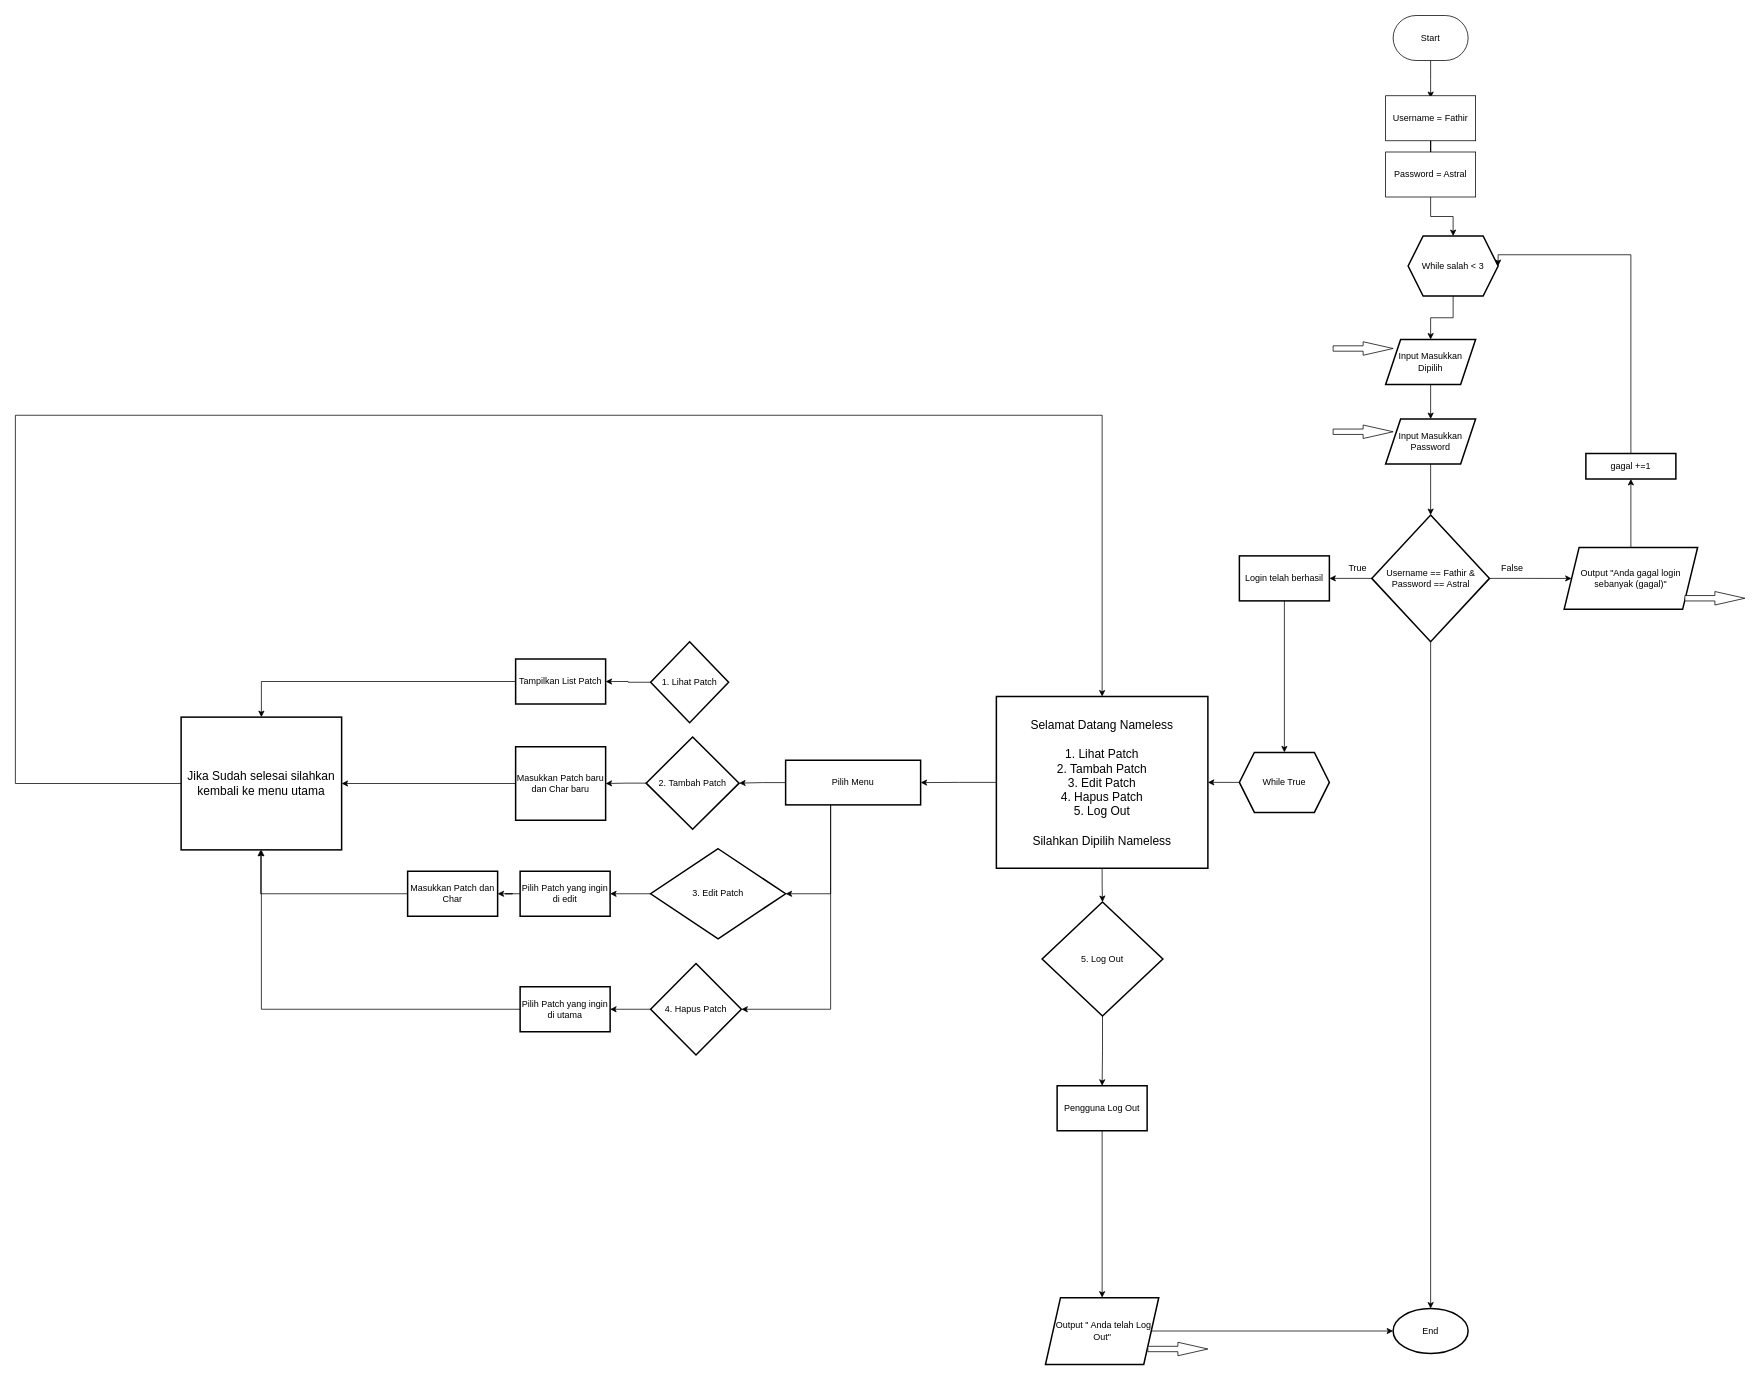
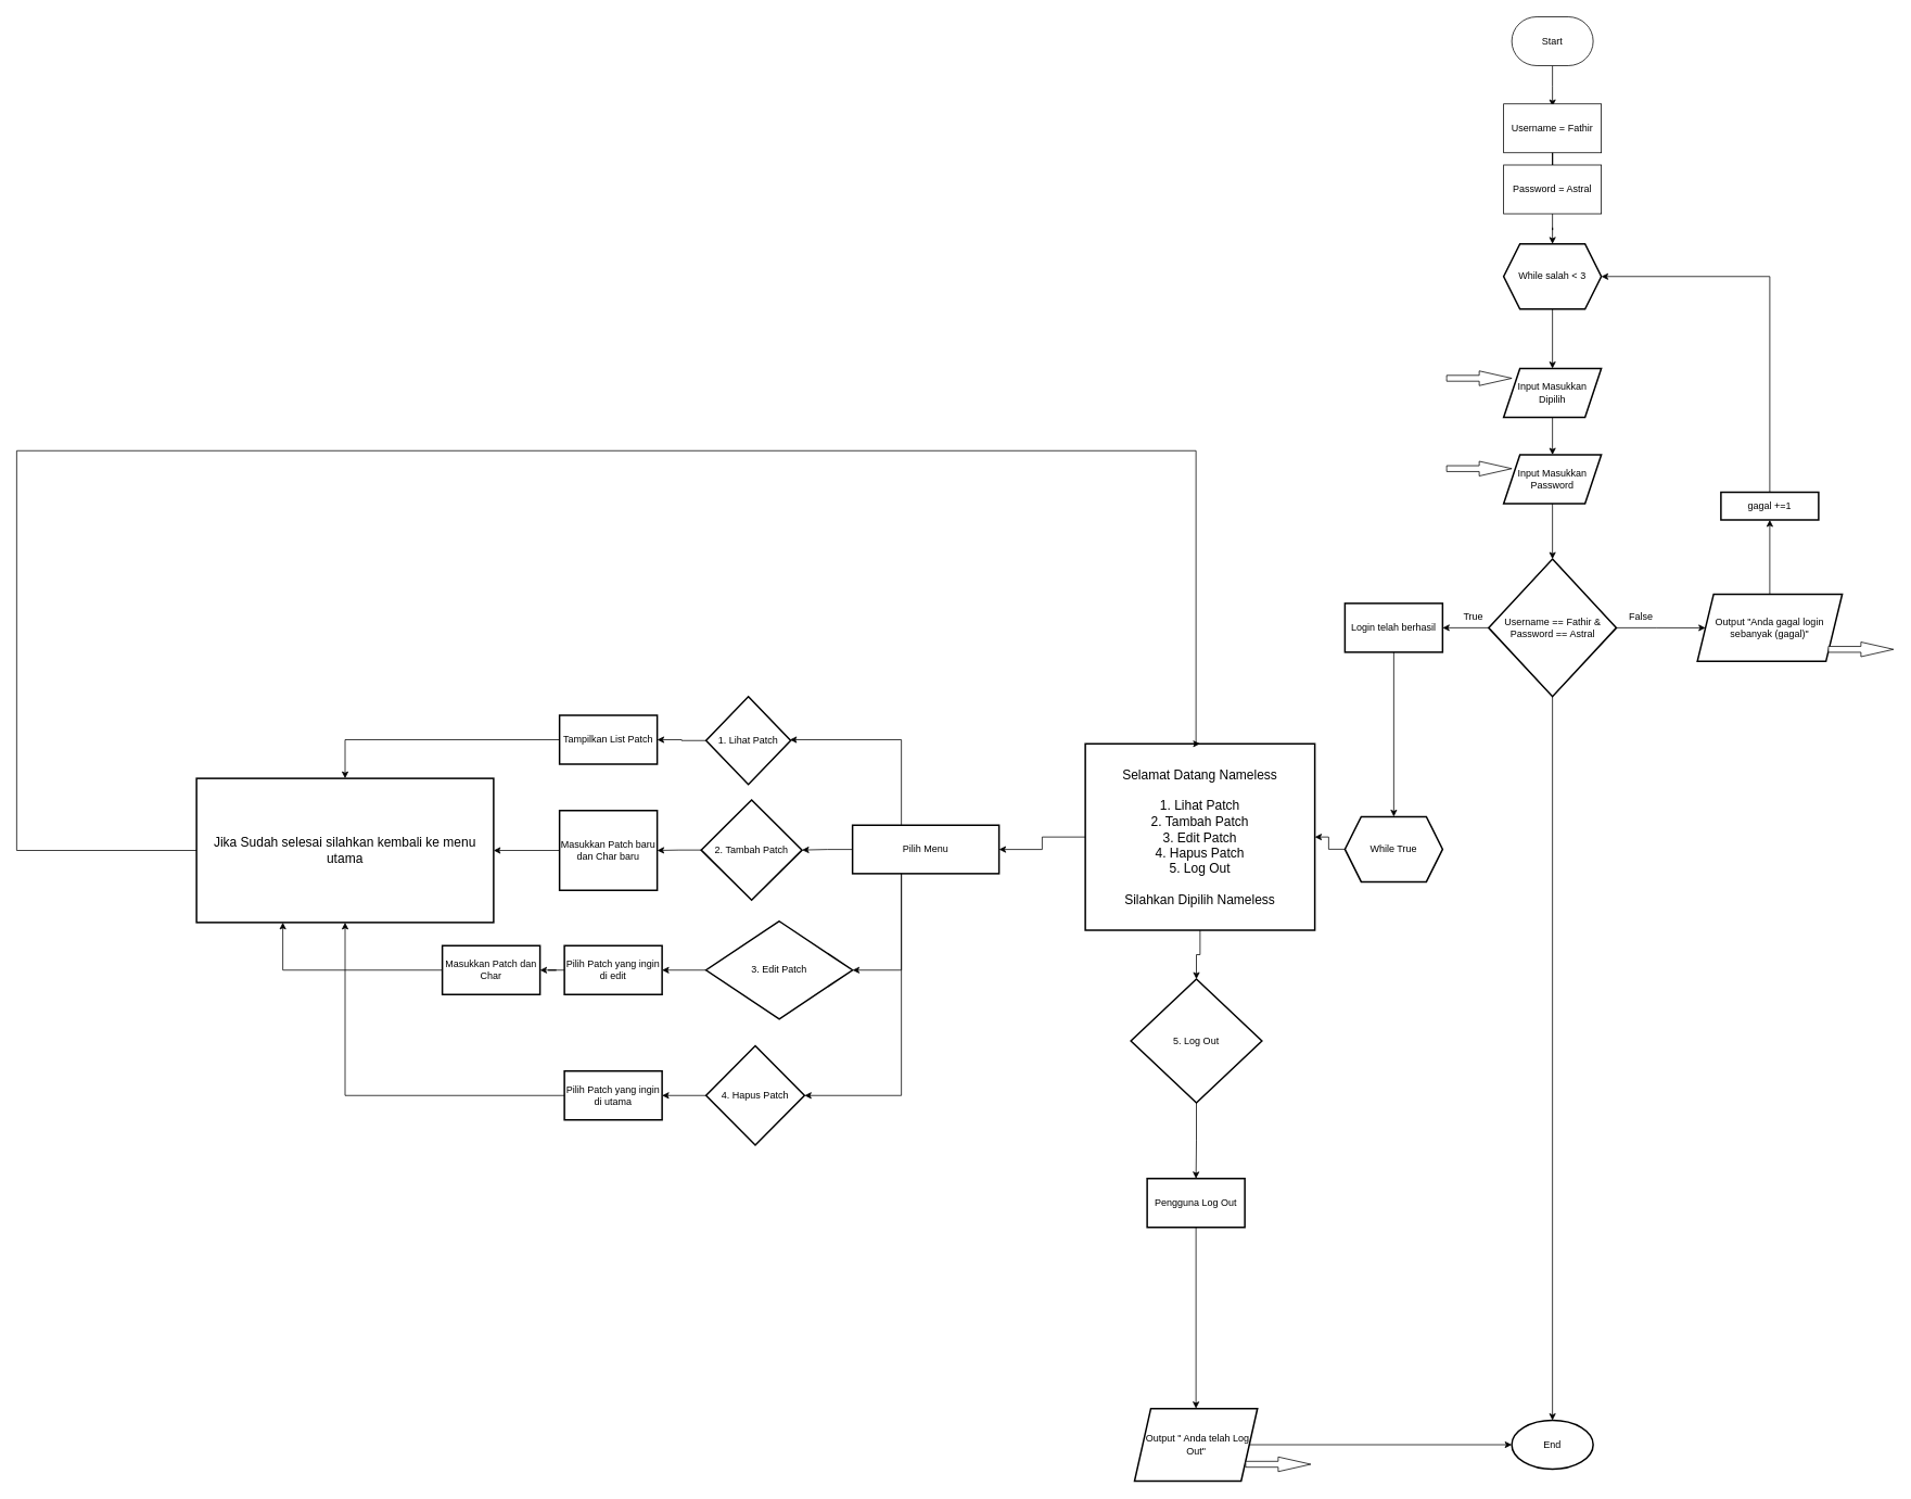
  <mxCell id="0" />
  <mxCell id="1" parent="0" />
  <mxCell id="2" value="" style="edgeStyle=orthogonalEdgeStyle;rounded=0;orthogonalLoop=1;jettySize=auto;html=1;strokeWidth=1;" edge="1" parent="1" source="3"><mxGeometry relative="1" as="geometry"><mxPoint x="1907" y="130" as="targetPoint" /></mxGeometry></mxCell>
  <mxCell id="3" value="Start" style="strokeWidth=1;html=1;shape=mxgraph.flowchart.terminator;whiteSpace=wrap;" vertex="1" parent="1"><mxGeometry x="1857" y="20" width="100" height="60" as="geometry" /></mxCell>
  <mxCell id="4" value="" style="edgeStyle=orthogonalEdgeStyle;rounded=0;orthogonalLoop=1;jettySize=auto;html=1;strokeWidth=1;endArrow=none;" edge="1" parent="1" source="5" target="7"><mxGeometry relative="1" as="geometry" /></mxCell>
  <mxCell id="5" value="Username = Fathir" style="whiteSpace=wrap;html=1;strokeWidth=1;" vertex="1" parent="1"><mxGeometry x="1847" y="127" width="120" height="60" as="geometry" /></mxCell>
  <mxCell id="6" value="" style="edgeStyle=orthogonalEdgeStyle;rounded=0;orthogonalLoop=1;jettySize=auto;html=1;strokeWidth=1;" edge="1" parent="1" source="7" target="9"><mxGeometry relative="1" as="geometry" /></mxCell>
  <mxCell id="7" value="Password = Astral" style="whiteSpace=wrap;html=1;strokeWidth=1;" vertex="1" parent="1"><mxGeometry x="1847" y="202" width="120" height="60" as="geometry" /></mxCell>
  <mxCell id="8" value="" style="edgeStyle=orthogonalEdgeStyle;rounded=0;orthogonalLoop=1;jettySize=auto;html=1;" edge="1" parent="1" source="9" target="11"><mxGeometry relative="1" as="geometry" /></mxCell>
- <mxCell id="9" value="While salah &amp;lt; 3" style="shape=hexagon;perimeter=hexagonPerimeter2;whiteSpace=wrap;html=1;fixedSize=1;strokeWidth=2;" vertex="1" parent="1"><mxGeometry x="1877" y="314" width="120" height="80" as="geometry" /></mxCell>
+ <mxCell id="9" value="While salah &amp;lt; 3" style="shape=hexagon;perimeter=hexagonPerimeter2;whiteSpace=wrap;html=1;fixedSize=1;strokeWidth=2;" vertex="1" parent="1"><mxGeometry x="1847" y="299" width="120" height="80" as="geometry" /></mxCell>
  <mxCell id="10" value="" style="edgeStyle=orthogonalEdgeStyle;rounded=0;orthogonalLoop=1;jettySize=auto;html=1;" edge="1" parent="1" source="11" target="13"><mxGeometry relative="1" as="geometry" /></mxCell>
  <mxCell id="11" value="Input Masukkan Dipilih" style="shape=parallelogram;perimeter=parallelogramPerimeter;whiteSpace=wrap;html=1;fixedSize=1;strokeWidth=2;" vertex="1" parent="1"><mxGeometry x="1847" y="452" width="120" height="60" as="geometry" /></mxCell>
  <mxCell id="12" value="" style="edgeStyle=orthogonalEdgeStyle;rounded=0;orthogonalLoop=1;jettySize=auto;html=1;" edge="1" parent="1" source="13" target="17"><mxGeometry relative="1" as="geometry" /></mxCell>
  <mxCell id="13" value="Input Masukkan Password" style="shape=parallelogram;perimeter=parallelogramPerimeter;whiteSpace=wrap;html=1;fixedSize=1;strokeWidth=2;" vertex="1" parent="1"><mxGeometry x="1847" y="558" width="120" height="60" as="geometry" /></mxCell>
  <mxCell id="14" value="" style="edgeStyle=orthogonalEdgeStyle;rounded=0;orthogonalLoop=1;jettySize=auto;html=1;" edge="1" parent="1" source="17" target="19"><mxGeometry relative="1" as="geometry" /></mxCell>
  <mxCell id="15" value="" style="edgeStyle=orthogonalEdgeStyle;rounded=0;orthogonalLoop=1;jettySize=auto;html=1;entryX=0.5;entryY=0;entryDx=0;entryDy=0;entryPerimeter=0;" edge="1" parent="1" source="17" target="26"><mxGeometry relative="1" as="geometry"><mxPoint x="1907" y="1589" as="targetPoint" /></mxGeometry></mxCell>
  <mxCell id="16" value="" style="edgeStyle=orthogonalEdgeStyle;rounded=0;orthogonalLoop=1;jettySize=auto;html=1;" edge="1" parent="1" source="17" target="28"><mxGeometry relative="1" as="geometry" /></mxCell>
  <mxCell id="17" value="Username == Fathir &amp;amp; Password == Astral" style="rhombus;whiteSpace=wrap;html=1;strokeWidth=2;" vertex="1" parent="1"><mxGeometry x="1828.5" y="686" width="157" height="169" as="geometry" /></mxCell>
  <mxCell id="18" value="" style="edgeStyle=orthogonalEdgeStyle;rounded=0;orthogonalLoop=1;jettySize=auto;html=1;" edge="1" parent="1" source="19" target="24"><mxGeometry relative="1" as="geometry" /></mxCell>
  <mxCell id="19" value="Output &quot;Anda gagal login sebanyak (gagal)&quot;" style="shape=parallelogram;perimeter=parallelogramPerimeter;whiteSpace=wrap;html=1;fixedSize=1;strokeWidth=2;" vertex="1" parent="1"><mxGeometry x="2085" y="729.25" width="178" height="82.5" as="geometry" /></mxCell>
  <mxCell id="20" value="" style="html=1;shadow=0;dashed=0;align=center;verticalAlign=middle;shape=mxgraph.arrows2.arrow;dy=0.6;dx=40;notch=0;" vertex="1" parent="1"><mxGeometry x="1777" y="455" width="80" height="18" as="geometry" /></mxCell>
  <mxCell id="21" value="" style="html=1;shadow=0;dashed=0;align=center;verticalAlign=middle;shape=mxgraph.arrows2.arrow;dy=0.6;dx=40;notch=0;" vertex="1" parent="1"><mxGeometry x="1777" y="566" width="80" height="18" as="geometry" /></mxCell>
  <mxCell id="22" value="" style="html=1;shadow=0;dashed=0;align=center;verticalAlign=middle;shape=mxgraph.arrows2.arrow;dy=0.6;dx=40;notch=0;" vertex="1" parent="1"><mxGeometry x="2246" y="788" width="80" height="18" as="geometry" /></mxCell>
  <mxCell id="23" value="" style="edgeStyle=orthogonalEdgeStyle;rounded=0;orthogonalLoop=1;jettySize=auto;html=1;entryX=1;entryY=0.5;entryDx=0;entryDy=0;" edge="1" parent="1" source="24" target="9"><mxGeometry relative="1" as="geometry"><mxPoint x="1990" y="336" as="targetPoint" /><Array as="points"><mxPoint x="2174" y="339" /></Array></mxGeometry></mxCell>
  <mxCell id="24" value="gagal +=1" style="whiteSpace=wrap;html=1;strokeWidth=2;" vertex="1" parent="1"><mxGeometry x="2114" y="604" width="120" height="34" as="geometry" /></mxCell>
  <mxCell id="25" value="False" style="text;html=1;align=center;verticalAlign=middle;whiteSpace=wrap;rounded=0;" vertex="1" parent="1"><mxGeometry x="1985.5" y="742" width="60" height="30" as="geometry" /></mxCell>
  <mxCell id="26" value="End" style="strokeWidth=2;html=1;shape=mxgraph.flowchart.start_1;whiteSpace=wrap;" vertex="1" parent="1"><mxGeometry x="1857" y="1744" width="100" height="60" as="geometry" /></mxCell>
  <mxCell id="27" value="" style="edgeStyle=orthogonalEdgeStyle;rounded=0;orthogonalLoop=1;jettySize=auto;html=1;" edge="1" parent="1" source="28" target="30"><mxGeometry relative="1" as="geometry" /></mxCell>
  <mxCell id="28" value="Login telah berhasil" style="whiteSpace=wrap;html=1;strokeWidth=2;" vertex="1" parent="1"><mxGeometry x="1652" y="740.5" width="120" height="60" as="geometry" /></mxCell>
  <mxCell id="29" value="" style="edgeStyle=orthogonalEdgeStyle;rounded=0;orthogonalLoop=1;jettySize=auto;html=1;" edge="1" parent="1" source="30" target="33"><mxGeometry relative="1" as="geometry" /></mxCell>
  <mxCell id="30" value="While True" style="shape=hexagon;perimeter=hexagonPerimeter2;whiteSpace=wrap;html=1;fixedSize=1;strokeWidth=2;" vertex="1" parent="1"><mxGeometry x="1652" y="1002.5" width="120" height="80" as="geometry" /></mxCell>
  <mxCell id="31" value="" style="edgeStyle=orthogonalEdgeStyle;rounded=0;orthogonalLoop=1;jettySize=auto;html=1;" edge="1" parent="1" source="33" target="38"><mxGeometry relative="1" as="geometry" /></mxCell>
  <mxCell id="32" value="" style="edgeStyle=orthogonalEdgeStyle;rounded=0;orthogonalLoop=1;jettySize=auto;html=1;" edge="1" parent="1" source="33" target="60"><mxGeometry relative="1" as="geometry" /></mxCell>
- <mxCell id="33" value="&lt;font style=&quot;font-size: 16px;&quot;&gt;Selamat Datang Nameless&lt;br&gt;&lt;br&gt;&lt;/font&gt;&lt;div style=&quot;line-height: 120%; font-size: 16px;&quot;&gt;&lt;font style=&quot;font-size: 16px;&quot;&gt;1. Lihat Patch&lt;br&gt;2. Tambah Patch&lt;br&gt;3. Edit Patch&lt;br&gt;4. Hapus Patch&lt;br&gt;5. Log Out&lt;br&gt;&lt;br&gt;Silahkan Dipilih Nameless&lt;/font&gt;&lt;/div&gt;" style="whiteSpace=wrap;html=1;strokeWidth=2;" vertex="1" parent="1"><mxGeometry x="1328" y="928" width="282" height="229" as="geometry" /></mxCell>
+ <mxCell id="33" value="&lt;font style=&quot;font-size: 16px;&quot;&gt;Selamat Datang Nameless&lt;br&gt;&lt;br&gt;&lt;/font&gt;&lt;div style=&quot;line-height: 120%; font-size: 16px;&quot;&gt;&lt;font style=&quot;font-size: 16px;&quot;&gt;1. Lihat Patch&lt;br&gt;2. Tambah Patch&lt;br&gt;3. Edit Patch&lt;br&gt;4. Hapus Patch&lt;br&gt;5. Log Out&lt;br&gt;&lt;br&gt;Silahkan Dipilih Nameless&lt;/font&gt;&lt;/div&gt;" style="whiteSpace=wrap;html=1;strokeWidth=2;" vertex="1" parent="1"><mxGeometry x="1333" y="913" width="282" height="229" as="geometry" /></mxCell>
  <mxCell id="34" value="" style="edgeStyle=orthogonalEdgeStyle;rounded=0;orthogonalLoop=1;jettySize=auto;html=1;" edge="1" parent="1" source="38" target="40"><mxGeometry relative="1" as="geometry"><Array as="points"><mxPoint x="1107" y="1345" /></Array></mxGeometry></mxCell>
+ <mxCell id="35" value="" style="edgeStyle=orthogonalEdgeStyle;rounded=0;orthogonalLoop=1;jettySize=auto;html=1;" edge="1" parent="1" source="38" target="42"><mxGeometry relative="1" as="geometry"><Array as="points"><mxPoint x="1107" y="908" /></Array></mxGeometry></mxCell>
  <mxCell id="36" value="" style="edgeStyle=orthogonalEdgeStyle;rounded=0;orthogonalLoop=1;jettySize=auto;html=1;" edge="1" parent="1" source="38" target="44"><mxGeometry relative="1" as="geometry" /></mxCell>
  <mxCell id="37" value="" style="edgeStyle=orthogonalEdgeStyle;rounded=0;orthogonalLoop=1;jettySize=auto;html=1;" edge="1" parent="1" source="38" target="46"><mxGeometry relative="1" as="geometry"><Array as="points"><mxPoint x="1107" y="1191" /></Array></mxGeometry></mxCell>
  <mxCell id="38" value="Pilih Menu" style="whiteSpace=wrap;html=1;strokeWidth=2;" vertex="1" parent="1"><mxGeometry x="1047" y="1013" width="180" height="59.5" as="geometry" /></mxCell>
  <mxCell id="39" value="" style="edgeStyle=orthogonalEdgeStyle;rounded=0;orthogonalLoop=1;jettySize=auto;html=1;" edge="1" parent="1" source="40" target="56"><mxGeometry relative="1" as="geometry" /></mxCell>
  <mxCell id="40" value="4. Hapus Patch" style="rhombus;whiteSpace=wrap;html=1;strokeWidth=2;" vertex="1" parent="1"><mxGeometry x="867" y="1284" width="121" height="122" as="geometry" /></mxCell>
  <mxCell id="41" value="" style="edgeStyle=orthogonalEdgeStyle;rounded=0;orthogonalLoop=1;jettySize=auto;html=1;" edge="1" parent="1" source="42" target="48"><mxGeometry relative="1" as="geometry" /></mxCell>
  <mxCell id="42" value="1. Lihat Patch" style="rhombus;whiteSpace=wrap;html=1;strokeWidth=2;" vertex="1" parent="1"><mxGeometry x="867" y="855" width="104" height="108" as="geometry" /></mxCell>
  <mxCell id="43" value="" style="edgeStyle=orthogonalEdgeStyle;rounded=0;orthogonalLoop=1;jettySize=auto;html=1;" edge="1" parent="1" source="44" target="50"><mxGeometry relative="1" as="geometry" /></mxCell>
  <mxCell id="44" value="2. Tambah Patch" style="rhombus;whiteSpace=wrap;html=1;strokeWidth=2;" vertex="1" parent="1"><mxGeometry x="861" y="982" width="124" height="123" as="geometry" /></mxCell>
  <mxCell id="45" value="" style="edgeStyle=orthogonalEdgeStyle;rounded=0;orthogonalLoop=1;jettySize=auto;html=1;" edge="1" parent="1" source="46" target="52"><mxGeometry relative="1" as="geometry" /></mxCell>
  <mxCell id="46" value="3. Edit Patch" style="rhombus;whiteSpace=wrap;html=1;strokeWidth=2;" vertex="1" parent="1"><mxGeometry x="867" y="1131" width="180" height="120" as="geometry" /></mxCell>
  <mxCell id="47" style="edgeStyle=orthogonalEdgeStyle;rounded=0;orthogonalLoop=1;jettySize=auto;html=1;entryX=0.5;entryY=0;entryDx=0;entryDy=0;" edge="1" parent="1" source="48" target="58"><mxGeometry relative="1" as="geometry" /></mxCell>
  <mxCell id="48" value="Tampilkan List Patch" style="whiteSpace=wrap;html=1;strokeWidth=2;" vertex="1" parent="1"><mxGeometry x="687" y="878" width="120" height="60" as="geometry" /></mxCell>
  <mxCell id="49" style="edgeStyle=orthogonalEdgeStyle;rounded=0;orthogonalLoop=1;jettySize=auto;html=1;entryX=1;entryY=0.5;entryDx=0;entryDy=0;" edge="1" parent="1" source="50" target="58"><mxGeometry relative="1" as="geometry" /></mxCell>
  <mxCell id="50" value="Masukkan Patch baru dan Char baru" style="whiteSpace=wrap;html=1;strokeWidth=2;" vertex="1" parent="1"><mxGeometry x="687" y="995" width="120" height="98" as="geometry" /></mxCell>
  <mxCell id="51" value="" style="edgeStyle=orthogonalEdgeStyle;rounded=0;orthogonalLoop=1;jettySize=auto;html=1;" edge="1" parent="1" source="52" target="54"><mxGeometry relative="1" as="geometry" /></mxCell>
  <mxCell id="52" value="Pilih Patch yang ingin di edit" style="whiteSpace=wrap;html=1;strokeWidth=2;" vertex="1" parent="1"><mxGeometry x="693" y="1161" width="120" height="60" as="geometry" /></mxCell>
  <mxCell id="53" value="" style="edgeStyle=orthogonalEdgeStyle;rounded=0;orthogonalLoop=1;jettySize=auto;html=1;" edge="1" parent="1" source="54" target="58"><mxGeometry relative="1" as="geometry"><Array as="points"><mxPoint x="347" y="1191" /></Array></mxGeometry></mxCell>
  <mxCell id="54" value="Masukkan Patch dan Char" style="whiteSpace=wrap;html=1;strokeWidth=2;" vertex="1" parent="1"><mxGeometry x="543" y="1161" width="120" height="60" as="geometry" /></mxCell>
  <mxCell id="55" value="" style="edgeStyle=orthogonalEdgeStyle;rounded=0;orthogonalLoop=1;jettySize=auto;html=1;" edge="1" parent="1" source="56" target="58"><mxGeometry relative="1" as="geometry" /></mxCell>
  <mxCell id="56" value="Pilih Patch yang ingin di utama" style="whiteSpace=wrap;html=1;strokeWidth=2;" vertex="1" parent="1"><mxGeometry x="693" y="1315" width="120" height="60" as="geometry" /></mxCell>
  <mxCell id="57" style="rounded=0;orthogonalLoop=1;jettySize=auto;html=1;edgeStyle=orthogonalEdgeStyle;entryX=0.5;entryY=0;entryDx=0;entryDy=0;" edge="1" parent="1" source="58" target="33"><mxGeometry relative="1" as="geometry"><mxPoint x="1374" y="927" as="targetPoint" /><Array as="points"><mxPoint x="20" y="1044" /><mxPoint x="20" y="553" /><mxPoint x="1469" y="553" /></Array></mxGeometry></mxCell>
- <mxCell id="58" value="&lt;font style=&quot;font-size: 16px;&quot;&gt;Jika Sudah selesai silahkan kembali ke menu utama&lt;/font&gt;" style="whiteSpace=wrap;html=1;strokeWidth=2;" vertex="1" parent="1"><mxGeometry x="241" y="955.5" width="214" height="177" as="geometry" /></mxCell>
+ <mxCell id="58" value="&lt;font style=&quot;font-size: 16px;&quot;&gt;Jika Sudah selesai silahkan kembali ke menu utama&lt;/font&gt;" style="whiteSpace=wrap;html=1;strokeWidth=2;" vertex="1" parent="1"><mxGeometry x="241" y="955.5" width="365" height="177" as="geometry" /></mxCell>
  <mxCell id="59" value="" style="edgeStyle=orthogonalEdgeStyle;rounded=0;orthogonalLoop=1;jettySize=auto;html=1;" edge="1" parent="1" source="60" target="62"><mxGeometry relative="1" as="geometry" /></mxCell>
  <mxCell id="60" value="5. Log Out" style="rhombus;whiteSpace=wrap;html=1;strokeWidth=2;" vertex="1" parent="1"><mxGeometry x="1389" y="1202" width="161" height="152" as="geometry" /></mxCell>
  <mxCell id="61" value="" style="edgeStyle=orthogonalEdgeStyle;rounded=0;orthogonalLoop=1;jettySize=auto;html=1;" edge="1" parent="1" source="62" target="64"><mxGeometry relative="1" as="geometry" /></mxCell>
  <mxCell id="62" value="Pengguna Log Out" style="whiteSpace=wrap;html=1;strokeWidth=2;" vertex="1" parent="1"><mxGeometry x="1409" y="1447" width="120" height="60" as="geometry" /></mxCell>
  <mxCell id="63" style="edgeStyle=orthogonalEdgeStyle;rounded=0;orthogonalLoop=1;jettySize=auto;html=1;" edge="1" parent="1" source="64" target="26"><mxGeometry relative="1" as="geometry" /></mxCell>
  <mxCell id="64" value="&amp;nbsp;Output &quot; Anda telah Log Out&quot;" style="shape=parallelogram;perimeter=parallelogramPerimeter;whiteSpace=wrap;html=1;fixedSize=1;strokeWidth=2;" vertex="1" parent="1"><mxGeometry x="1393.5" y="1729.5" width="151" height="89" as="geometry" /></mxCell>
  <mxCell id="65" value="" style="html=1;shadow=0;dashed=0;align=center;verticalAlign=middle;shape=mxgraph.arrows2.arrow;dy=0.6;dx=40;notch=0;" vertex="1" parent="1"><mxGeometry x="1530" y="1789" width="80" height="18" as="geometry" /></mxCell>
  <mxCell id="66" value="True" style="text;html=1;align=center;verticalAlign=middle;whiteSpace=wrap;rounded=0;" vertex="1" parent="1"><mxGeometry x="1780" y="742" width="60" height="30" as="geometry" /></mxCell>
